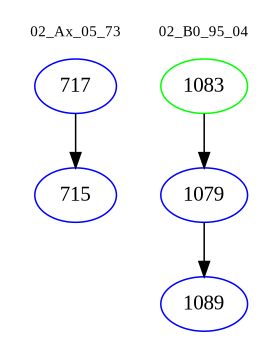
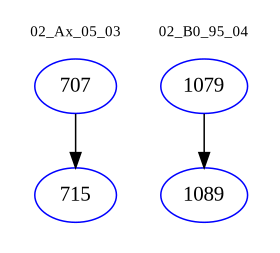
  digraph {
    fontname="Liberation Serif"
    node [color=blue fontname="Liberation Serif"]
    edge [color=black fontname="Liberation Serif"]
-   n1 [label=717]
+   n1 [label=707]
    n2 [label=715]
-   n3 [color=green label=1083]
    n4 [label=1079]
    n5 [label=1089]
    subgraph cluster_1 {
      color=white
      fontsize=10
-     label="02_Ax_05_73"
+     label="02_Ax_05_03"
      n1
      n2
    }
    subgraph cluster_2 {
      color=white
      fontsize=10
      label="02_B0_95_04"
-     n3
      n4
      n5
    }
    n1 -> n2
-   n3 -> n4
    n4 -> n5
  }
